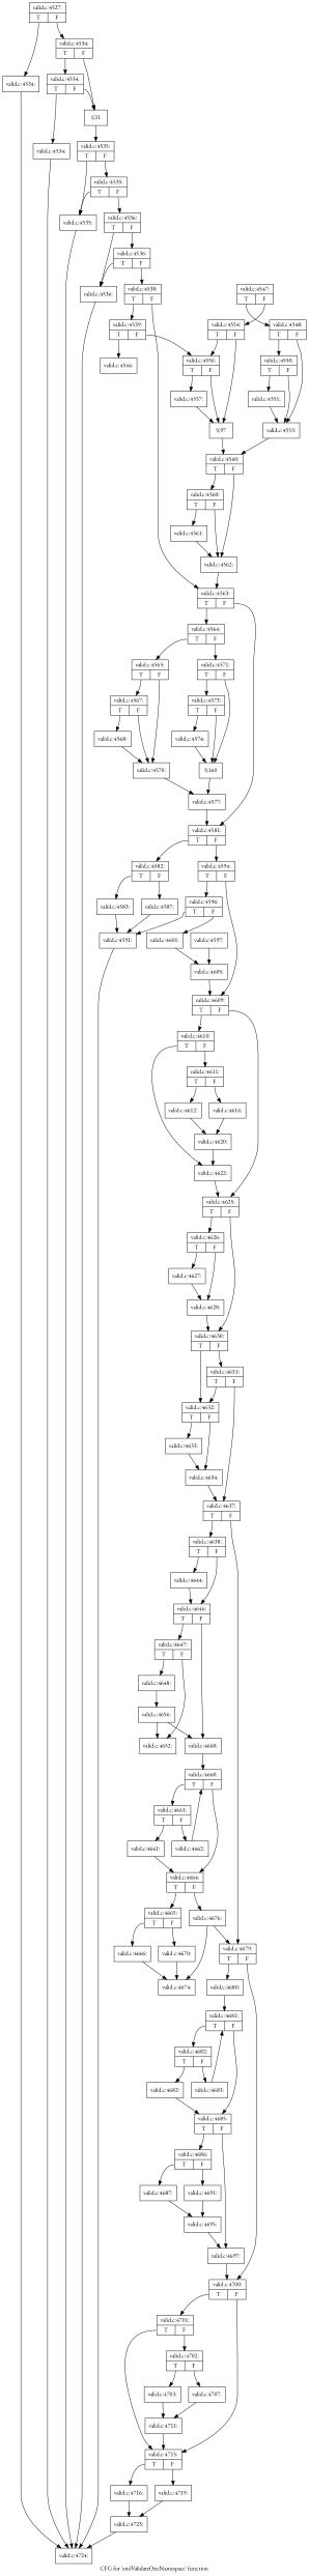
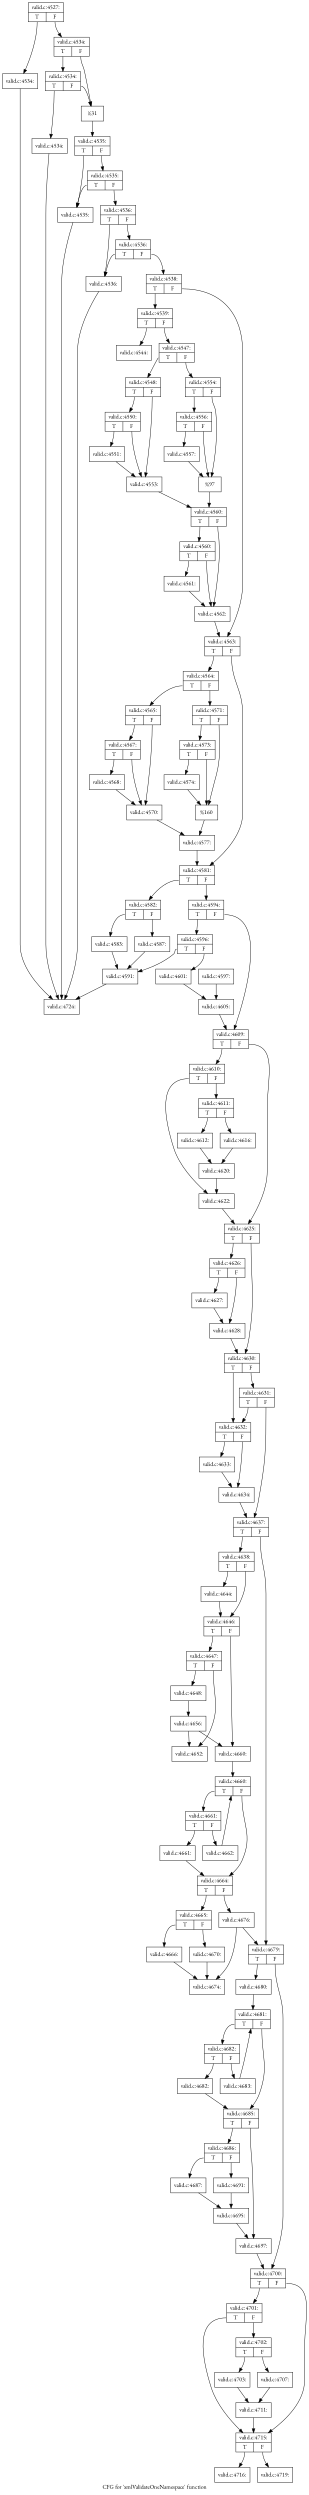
  digraph {
    fontname="EB Garamond"
    label="CFG for 'xmlValidateOneNamespace' function"
    node [fontname="EB Garamond" shape=record]
    edge [fontname="EB Garamond"]
    n1 [label="{valid.c:4527:|{<s0>T|<s1>F}}"]
    n2 [label="{valid.c:4534:}"]
    n3 [label="{valid.c:4534:|{<s0>T|<s1>F}}"]
    n4 [label="{valid.c:4724:}"]
    n5 [label="{valid.c:4534:|{<s0>T|<s1>F}}"]
    n6 [label="{%31}"]
    n7 [label="{valid.c:4534:}"]
    n8 [label="{valid.c:4535:|{<s0>T|<s1>F}}"]
    n9 [label="{valid.c:4535:}"]
    n10 [label="{valid.c:4535:|{<s0>T|<s1>F}}"]
    n11 [label="{valid.c:4536:|{<s0>T|<s1>F}}"]
    n12 [label="{valid.c:4536:}"]
    n13 [label="{valid.c:4536:|{<s0>T|<s1>F}}"]
    n14 [label="{valid.c:4538:|{<s0>T|<s1>F}}"]
    n15 [label="{valid.c:4539:|{<s0>T|<s1>F}}"]
    n16 [label="{valid.c:4563:|{<s0>T|<s1>F}}"]
    n17 [label="{valid.c:4544:}"]
    n18 [label="{valid.c:4547:|{<s0>T|<s1>F}}"]
    n19 [label="{valid.c:4564:|{<s0>T|<s1>F}}"]
    n20 [label="{valid.c:4581:|{<s0>T|<s1>F}}"]
    n21 [label="{valid.c:4548:|{<s0>T|<s1>F}}"]
    n22 [label="{valid.c:4554:|{<s0>T|<s1>F}}"]
    n23 [label="{valid.c:4565:|{<s0>T|<s1>F}}"]
    n24 [label="{valid.c:4571:|{<s0>T|<s1>F}}"]
    n25 [label="{valid.c:4582:|{<s0>T|<s1>F}}"]
    n26 [label="{valid.c:4594:|{<s0>T|<s1>F}}"]
    n27 [label="{valid.c:4550:|{<s0>T|<s1>F}}"]
    n28 [label="{valid.c:4553:}"]
    n29 [label="{valid.c:4556:|{<s0>T|<s1>F}}"]
    n30 [label="{%97}"]
    n31 [label="{valid.c:4551:}"]
    n32 [label="{valid.c:4560:|{<s0>T|<s1>F}}"]
    n33 [label="{valid.c:4557:}"]
    n34 [label="{valid.c:4560:|{<s0>T|<s1>F}}"]
    n35 [label="{valid.c:4562:}"]
    n36 [label="{valid.c:4561:}"]
    n37 [label="{valid.c:4567:|{<s0>T|<s1>F}}"]
    n38 [label="{valid.c:4570:}"]
    n39 [label="{valid.c:4573:|{<s0>T|<s1>F}}"]
    n40 [label="{%160}"]
    n41 [label="{valid.c:4583:}"]
    n42 [label="{valid.c:4587:}"]
    n43 [label="{valid.c:4596:|{<s0>T|<s1>F}}"]
    n44 [label="{valid.c:4609:|{<s0>T|<s1>F}}"]
    n45 [label="{valid.c:4568:}"]
    n46 [label="{valid.c:4577:}"]
    n47 [label="{valid.c:4574:}"]
    n48 [label="{valid.c:4591:}"]
    n49 [label="{valid.c:4601:}"]
    n50 [label="{valid.c:4610:|{<s0>T|<s1>F}}"]
    n51 [label="{valid.c:4625:|{<s0>T|<s1>F}}"]
    n52 [label="{valid.c:4597:}"]
    n53 [label="{valid.c:4605:}"]
    n54 [label="{valid.c:4622:}"]
    n55 [label="{valid.c:4611:|{<s0>T|<s1>F}}"]
    n56 [label="{valid.c:4626:|{<s0>T|<s1>F}}"]
    n57 [label="{valid.c:4630:|{<s0>T|<s1>F}}"]
    n58 [label="{valid.c:4612:}"]
    n59 [label="{valid.c:4616:}"]
    n60 [label="{valid.c:4627:}"]
    n61 [label="{valid.c:4628:}"]
    n62 [label="{valid.c:4632:|{<s0>T|<s1>F}}"]
    n63 [label="{valid.c:4631:|{<s0>T|<s1>F}}"]
    n64 [label="{valid.c:4620:}"]
    n65 [label="{valid.c:4633:}"]
    n66 [label="{valid.c:4634:}"]
    n67 [label="{valid.c:4637:|{<s0>T|<s1>F}}"]
    n68 [label="{valid.c:4638:|{<s0>T|<s1>F}}"]
    n69 [label="{valid.c:4679:|{<s0>T|<s1>F}}"]
    n70 [label="{valid.c:4644:}"]
    n71 [label="{valid.c:4646:|{<s0>T|<s1>F}}"]
    n72 [label="{valid.c:4680:}"]
    n73 [label="{valid.c:4700:|{<s0>T|<s1>F}}"]
    n74 [label="{valid.c:4647:|{<s0>T|<s1>F}}"]
    n75 [label="{valid.c:4660:}"]
    n76 [label="{valid.c:4681:|{<s0>T|<s1>F}}"]
    n77 [label="{valid.c:4701:|{<s0>T|<s1>F}}"]
    n78 [label="{valid.c:4715:|{<s0>T|<s1>F}}"]
    n79 [label="{valid.c:4648:}"]
    n80 [label="{valid.c:4652:}"]
    n81 [label="{valid.c:4660:|{<s0>T|<s1>F}}"]
    n82 [label="{valid.c:4656:}"]
    n83 [label="{valid.c:4661:|{<s0>T|<s1>F}}"]
    n84 [label="{valid.c:4664:|{<s0>T|<s1>F}}"]
    n85 [label="{valid.c:4661:}"]
    n86 [label="{valid.c:4662:}"]
    n87 [label="{valid.c:4665:|{<s0>T|<s1>F}}"]
    n88 [label="{valid.c:4676:}"]
    n89 [label="{valid.c:4666:}"]
    n90 [label="{valid.c:4670:}"]
    n91 [label="{valid.c:4674:}"]
    n92 [label="{valid.c:4682:|{<s0>T|<s1>F}}"]
    n93 [label="{valid.c:4685:|{<s0>T|<s1>F}}"]
    n94 [label="{valid.c:4702:|{<s0>T|<s1>F}}"]
    n95 [label="{valid.c:4716:}"]
    n96 [label="{valid.c:4719:}"]
    n97 [label="{valid.c:4682:}"]
    n98 [label="{valid.c:4683:}"]
    n99 [label="{valid.c:4686:|{<s0>T|<s1>F}}"]
    n100 [label="{valid.c:4697:}"]
    n101 [label="{valid.c:4687:}"]
    n102 [label="{valid.c:4691:}"]
    n103 [label="{valid.c:4695:}"]
    n104 [label="{valid.c:4703:}"]
    n105 [label="{valid.c:4707:}"]
-   n106 [label="{valid.c:4723:}"]
    n107 [label="{valid.c:4711:}"]
    n1 -> n2 [tailport=s0]
    n1 -> n3 [tailport=s1]
    n2 -> n4
    n3 -> n5 [tailport=s0]
    n3 -> n6 [tailport=s1]
    n5 -> n6 [tailport=s1]
    n5 -> n7 [tailport=s0]
    n6 -> n8
    n7 -> n4
    n8 -> n9 [tailport=s0]
    n8 -> n10 [tailport=s1]
    n9 -> n4
    n10 -> n9 [tailport=s0]
    n10 -> n11 [tailport=s1]
    n11 -> n12 [tailport=s0]
    n11 -> n13 [tailport=s1]
    n12 -> n4
    n13 -> n12 [tailport=s0]
    n13 -> n14 [tailport=s1]
    n14 -> n15 [tailport=s0]
    n14 -> n16 [tailport=s1]
    n15 -> n17 [tailport=s0]
-   n15 -> n29 [tailport=s1]
+   n15 -> n18 [tailport=s1]
    n16 -> n19 [tailport=s0]
    n16 -> n20 [tailport=s1]
    n18 -> n21 [tailport=s0]
    n18 -> n22 [tailport=s1]
    n19 -> n23 [tailport=s0]
    n19 -> n24 [tailport=s1]
    n20 -> n25 [tailport=s0]
    n20 -> n26 [tailport=s1]
    n21 -> n27 [tailport=s0]
    n21 -> n28 [tailport=s1]
    n22 -> n29 [tailport=s0]
    n22 -> n30 [tailport=s1]
    n23 -> n37 [tailport=s0]
    n23 -> n38 [tailport=s1]
    n24 -> n39 [tailport=s0]
    n24 -> n40 [tailport=s1]
    n25 -> n41 [tailport=s0]
    n25 -> n42 [tailport=s1]
    n26 -> n43 [tailport=s0]
    n26 -> n44 [tailport=s1]
    n27 -> n28 [tailport=s1]
    n27 -> n31 [tailport=s0]
    n28 -> n32
    n29 -> n30 [tailport=s1]
    n29 -> n33 [tailport=s0]
    n30 -> n32
    n31 -> n28
    n32 -> n34 [tailport=s0]
    n32 -> n35 [tailport=s1]
    n33 -> n30
    n34 -> n35 [tailport=s1]
    n34 -> n36 [tailport=s0]
    n35 -> n16
    n36 -> n35
    n37 -> n38 [tailport=s1]
    n37 -> n45 [tailport=s0]
    n38 -> n46
    n39 -> n40 [tailport=s1]
    n39 -> n47 [tailport=s0]
    n40 -> n46
    n41 -> n48
    n42 -> n48
    n43 -> n48 [tailport=s0]
    n43 -> n49 [tailport=s1]
    n44 -> n50 [tailport=s0]
    n44 -> n51 [tailport=s1]
    n45 -> n38
    n46 -> n20
    n47 -> n40
    n48 -> n4
    n49 -> n53
    n50 -> n54 [tailport=s0]
    n50 -> n55 [tailport=s1]
    n51 -> n56 [tailport=s0]
    n51 -> n57 [tailport=s1]
    n52 -> n53
    n53 -> n44
    n54 -> n51
    n55 -> n58 [tailport=s0]
    n55 -> n59 [tailport=s1]
    n56 -> n60 [tailport=s0]
    n56 -> n61 [tailport=s1]
    n57 -> n62 [tailport=s0]
    n57 -> n63 [tailport=s1]
    n58 -> n64
    n59 -> n64
    n60 -> n61
    n61 -> n57
    n62 -> n65 [tailport=s0]
    n62 -> n66 [tailport=s1]
    n63 -> n62 [tailport=s0]
    n63 -> n67 [tailport=s1]
    n64 -> n54
    n65 -> n66
    n66 -> n67
    n67 -> n68 [tailport=s0]
    n67 -> n69 [tailport=s1]
    n68 -> n70 [tailport=s0]
    n68 -> n71 [tailport=s1]
    n69 -> n72 [tailport=s0]
    n69 -> n73 [tailport=s1]
    n70 -> n71
    n71 -> n74 [tailport=s0]
    n71 -> n75 [tailport=s1]
    n72 -> n76
    n73 -> n77 [tailport=s0]
    n73 -> n78 [tailport=s1]
    n74 -> n79 [tailport=s0]
    n74 -> n80 [tailport=s1]
    n75 -> n81
    n76 -> n92 [tailport=s0]
    n76 -> n93 [tailport=s1]
    n77 -> n78 [tailport=s0]
    n77 -> n94 [tailport=s1]
    n78 -> n95 [tailport=s0]
    n78 -> n96 [tailport=s1]
    n79 -> n82
    n81 -> n83 [tailport=s0]
    n81 -> n84 [tailport=s1]
    n82 -> n75
    n82 -> n80
    n83 -> n85 [tailport=s0]
    n83 -> n86 [tailport=s1]
    n84 -> n87 [tailport=s0]
    n84 -> n88 [tailport=s1]
    n85 -> n84
    n86 -> n81
    n87 -> n89 [tailport=s0]
    n87 -> n90 [tailport=s1]
    n88 -> n69
    n88 -> n91
    n89 -> n91
    n90 -> n91
    n92 -> n97 [tailport=s0]
    n92 -> n98 [tailport=s1]
    n93 -> n99 [tailport=s0]
    n93 -> n100 [tailport=s1]
    n94 -> n104 [tailport=s0]
    n94 -> n105 [tailport=s1]
-   n95 -> n106
-   n96 -> n106
    n97 -> n93
    n98 -> n76
    n99 -> n101 [tailport=s0]
    n99 -> n102 [tailport=s1]
    n100 -> n73
    n101 -> n103
    n102 -> n103
    n103 -> n100
    n104 -> n107
    n105 -> n107
-   n106 -> n4
    n107 -> n78
  }
